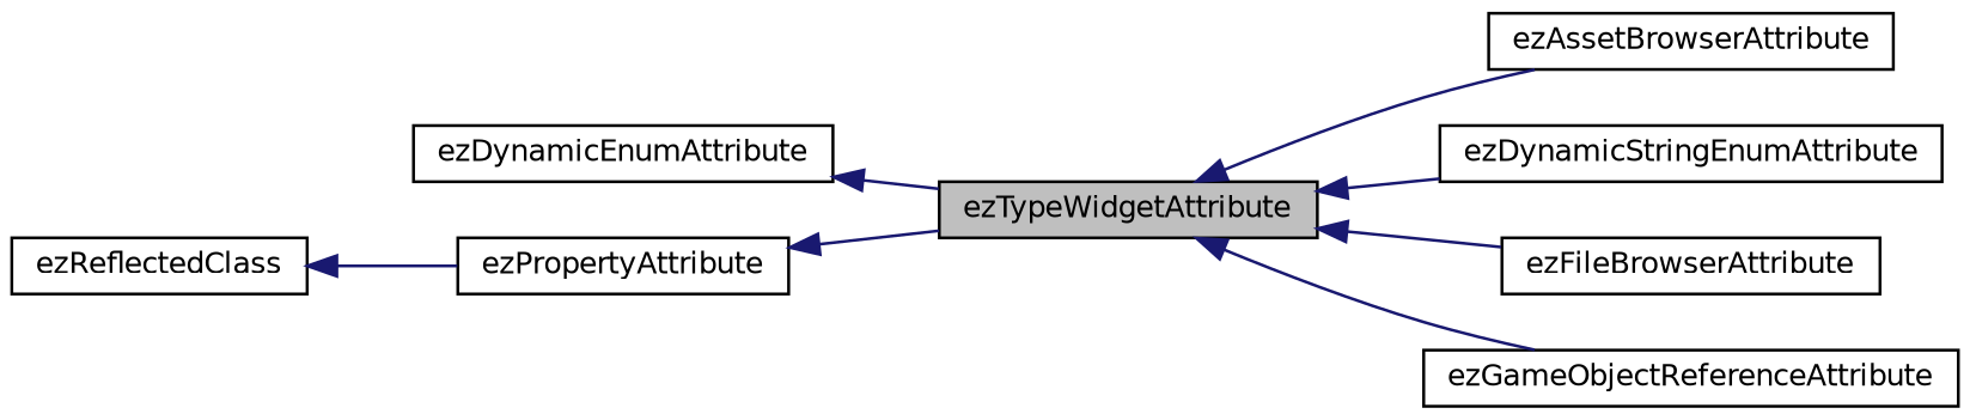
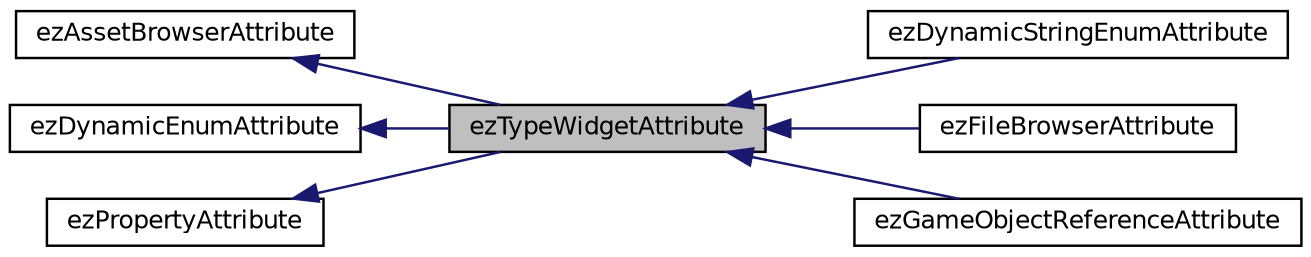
  digraph {
    rankdir=LR
    node [color=black fillcolor=white fontname=Helvetica fontsize=10 shape=record style=filled]
    edge [color=midnightblue dir=back fontname=Helvetica fontsize=10 labelfontname=Helvetica labelfontsize=10 style=solid]
    n1 [fillcolor=grey75 fontcolor=black height=0.2 label=ezTypeWidgetAttribute width=0.4]
    n2 [height=0.2 label=ezAssetBrowserAttribute width=0.4]
    n3 [height=0.2 label=ezDynamicStringEnumAttribute width=0.4]
    n4 [height=0.2 label=ezFileBrowserAttribute width=0.4]
    n5 [height=0.2 label=ezGameObjectReferenceAttribute width=0.4]
    n6 [height=0.2 label=ezDynamicEnumAttribute width=0.4]
    n7 [height=0.2 label=ezPropertyAttribute width=0.4]
-   n8 [height=0.2 label=ezReflectedClass width=0.4]
-   n1 -> n2
+   n2 -> n1
    n1 -> n3
    n1 -> n4
    n1 -> n5
    n6 -> n1
    n7 -> n1
-   n8 -> n7
  }
